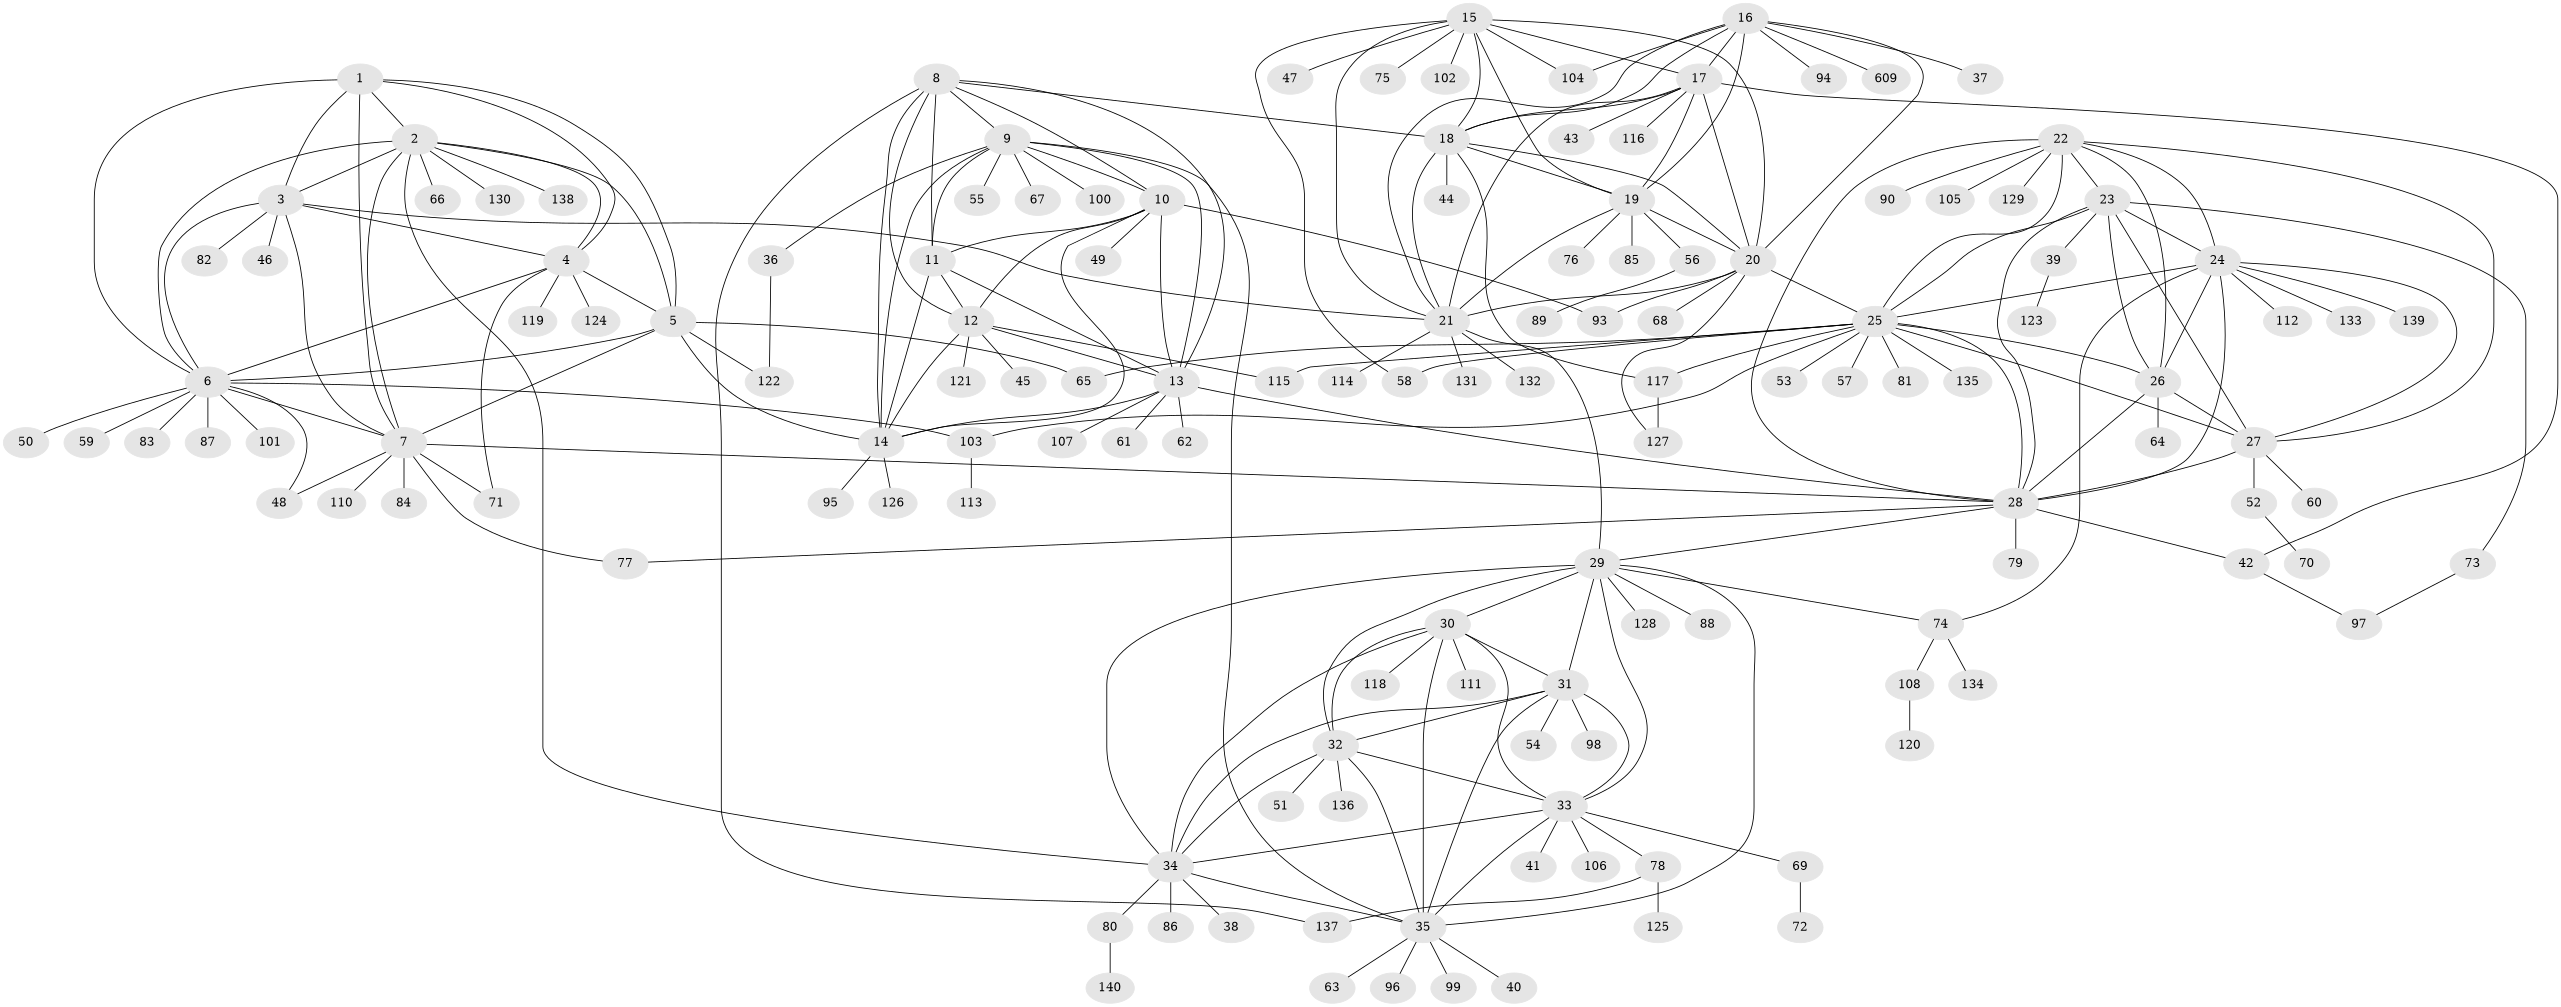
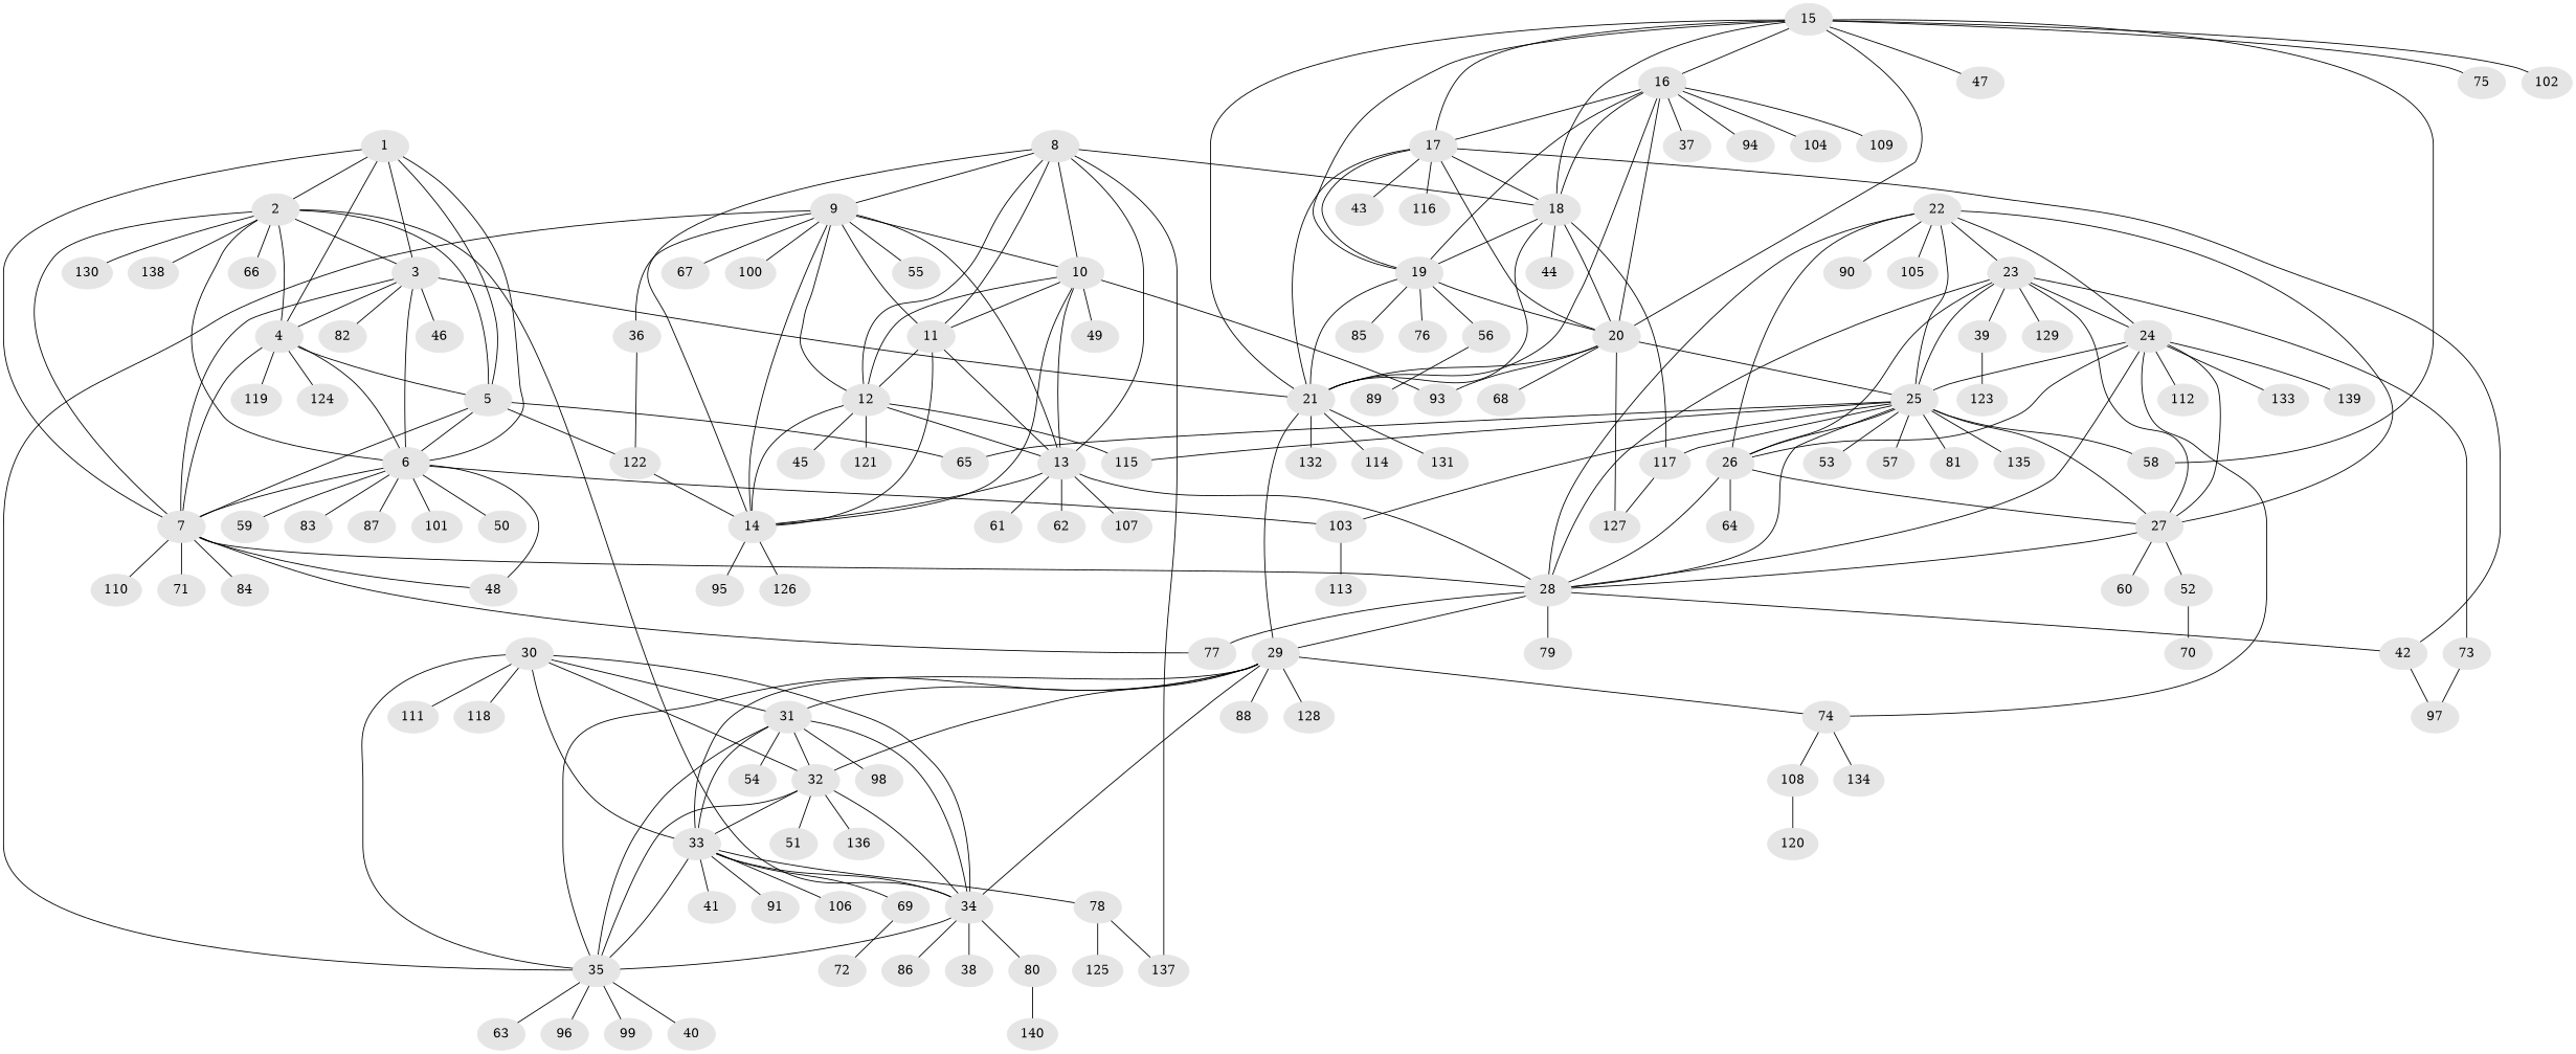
  graph {
    node [color=gray90 style=filled]
    1
    2
    3
    4
    5
    6
    7
    34
    66
    130
    138
    21
    46
    82
    119
    124
    14
    65
    122
    48
    50
    59
    83
    87
    101
    103
    28
    71
    77
    84
    110
    35
    38
    80
    86
    29
    114
    131
    132
    95
    126
    113
    42
    79
    8
    9
    10
    11
    12
    13
    18
    137
    36
    55
    67
    100
    49
    93
    45
    115
    121
    61
    62
    107
    19
    20
    44
    117
    40
    63
    96
    99
    15
    16
    17
    47
    58
    75
    102
    37
    94
    104
-   109 [label=609]
+   109
    43
    116
    56
    76
    85
    25
    68
    127
    97
    89
    26
    27
    53
    57
    81
    135
    88
    74
    30
    31
    32
    33
    128
    22
    23
    24
    90
    105
    129
    39
    73
    112
    133
    139
    64
    52
    60
    123
    108
    134
    70
    111
    118
    54
    98
    51
    136
    41
    69
    78
+   91
    106
    72
    125
    140
    120
    1 -- 2
    1 -- 3
    1 -- 4
    1 -- 5
    1 -- 6
    1 -- 7
    2 -- 3
    2 -- 4
    2 -- 5
    2 -- 6
    2 -- 7
    2 -- 34
    2 -- 66
    2 -- 130
    2 -- 138
    3 -- 4
    3 -- 6
    3 -- 7
    3 -- 21
    3 -- 46
    3 -- 82
    4 -- 5
    4 -- 6
-   4 -- 71
+   4 -- 7
    4 -- 119
    4 -- 124
    5 -- 6
    5 -- 7
-   5 -- 14
+   122 -- 14
    5 -- 65
    5 -- 122
    6 -- 7
    6 -- 48
    6 -- 50
    6 -- 59
    6 -- 83
    6 -- 87
    6 -- 101
    6 -- 103
    7 -- 48
    7 -- 28
    7 -- 71
    7 -- 77
    7 -- 84
    7 -- 110
    34 -- 35
    34 -- 38
    34 -- 80
    34 -- 86
    21 -- 29
    21 -- 114
    21 -- 131
    21 -- 132
    14 -- 95
    14 -- 126
    103 -- 113
    28 -- 77
    28 -- 29
    28 -- 42
    28 -- 79
    35 -- 40
    35 -- 63
    35 -- 96
    35 -- 99
    80 -- 140
    29 -- 34
    29 -- 35
    29 -- 88
    29 -- 74
-   29 -- 30
    29 -- 31
    29 -- 32
    29 -- 33
    29 -- 128
    42 -- 97
    8 -- 14
    8 -- 9
    8 -- 10
    8 -- 11
    8 -- 12
    8 -- 13
    8 -- 18
    8 -- 137
    9 -- 14
    9 -- 35
    9 -- 10
    9 -- 11
+   9 -- 12
    9 -- 13
    9 -- 36
    9 -- 55
    9 -- 67
    9 -- 100
    10 -- 14
    10 -- 11
    10 -- 12
    10 -- 13
    10 -- 49
    10 -- 93
    11 -- 14
    11 -- 12
    11 -- 13
    12 -- 14
    12 -- 13
    12 -- 45
    12 -- 115
    12 -- 121
    13 -- 14
    13 -- 28
    13 -- 61
    13 -- 62
    13 -- 107
    18 -- 21
    18 -- 19
    18 -- 20
    18 -- 44
    18 -- 117
    36 -- 122
    19 -- 21
    19 -- 20
    19 -- 56
    19 -- 76
    19 -- 85
    20 -- 21
    20 -- 93
    20 -- 25
    20 -- 68
    20 -- 127
    117 -- 127
    15 -- 21
    15 -- 18
    15 -- 19
    15 -- 20
-   15 -- 104
+   15 -- 16
    15 -- 17
    15 -- 47
    15 -- 58
    15 -- 75
    15 -- 102
    16 -- 21
    16 -- 18
    16 -- 19
    16 -- 20
    16 -- 17
    16 -- 37
    16 -- 94
    16 -- 104
    16 -- 109
    17 -- 21
    17 -- 42
    17 -- 18
    17 -- 19
    17 -- 20
    17 -- 43
    17 -- 116
    56 -- 89
    25 -- 65
    25 -- 103
    25 -- 28
    25 -- 115
    25 -- 117
    25 -- 58
    25 -- 26
    25 -- 27
    25 -- 53
    25 -- 57
    25 -- 81
    25 -- 135
    26 -- 28
    26 -- 27
    26 -- 64
    27 -- 28
    27 -- 52
    27 -- 60
    74 -- 108
    74 -- 134
    30 -- 34
    30 -- 35
    30 -- 31
    30 -- 32
    30 -- 33
    30 -- 111
    30 -- 118
    31 -- 34
    31 -- 35
    31 -- 32
    31 -- 33
    31 -- 54
    31 -- 98
    32 -- 34
    32 -- 35
    32 -- 33
    32 -- 51
    32 -- 136
    33 -- 34
    33 -- 35
    33 -- 41
    33 -- 69
    33 -- 78
+   33 -- 91
    33 -- 106
    22 -- 28
    22 -- 25
    22 -- 26
    22 -- 27
    22 -- 23
    22 -- 24
    22 -- 90
    22 -- 105
-   22 -- 129
+   23 -- 129
    23 -- 28
    23 -- 25
    23 -- 26
    23 -- 27
    23 -- 24
    23 -- 39
    23 -- 73
    24 -- 28
    24 -- 25
    24 -- 26
    24 -- 27
    24 -- 74
    24 -- 112
    24 -- 133
    24 -- 139
    39 -- 123
    73 -- 97
    52 -- 70
    108 -- 120
    69 -- 72
    78 -- 137
    78 -- 125
  }
